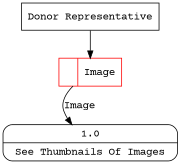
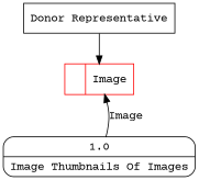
  digraph {
    fontname="Courier Prime"
    node [fontname="Courier Prime"]
    edge [fontname="Courier Prime"]
    n1 [color=red label="<f0>  |<f1> Image " shape=record]
    n2 [label="Donor Representative" shape=box]
-   n3 [label="{<f0> 1.0|<f1> See Thumbnails Of Images }" shape=Mrecord]
+   n3 [label="{<f0> 1.0|<f1> Image Thumbnails Of Images }" shape=Mrecord]
    n2 -> n1
-   n1 -> n3 [label=Image]
+   n3 -> n1 [label=Image]
  }
